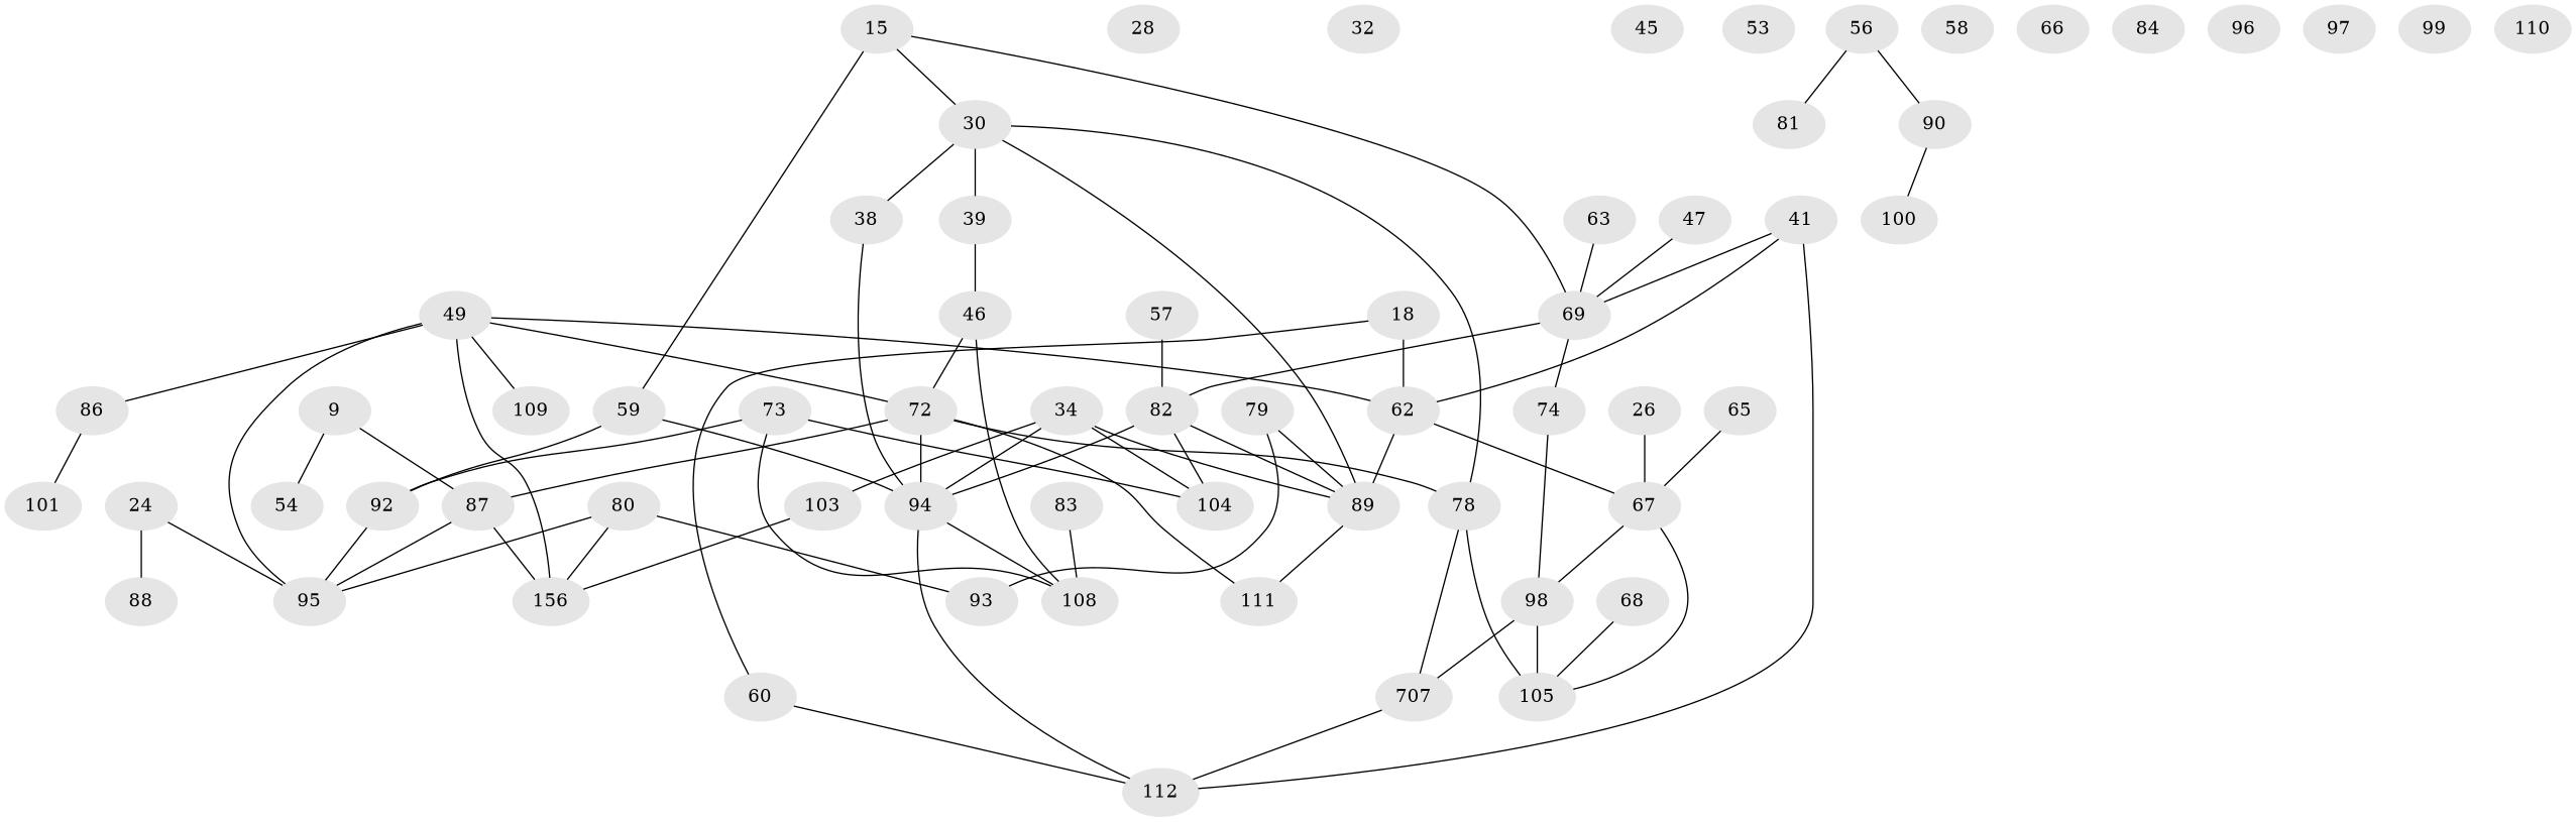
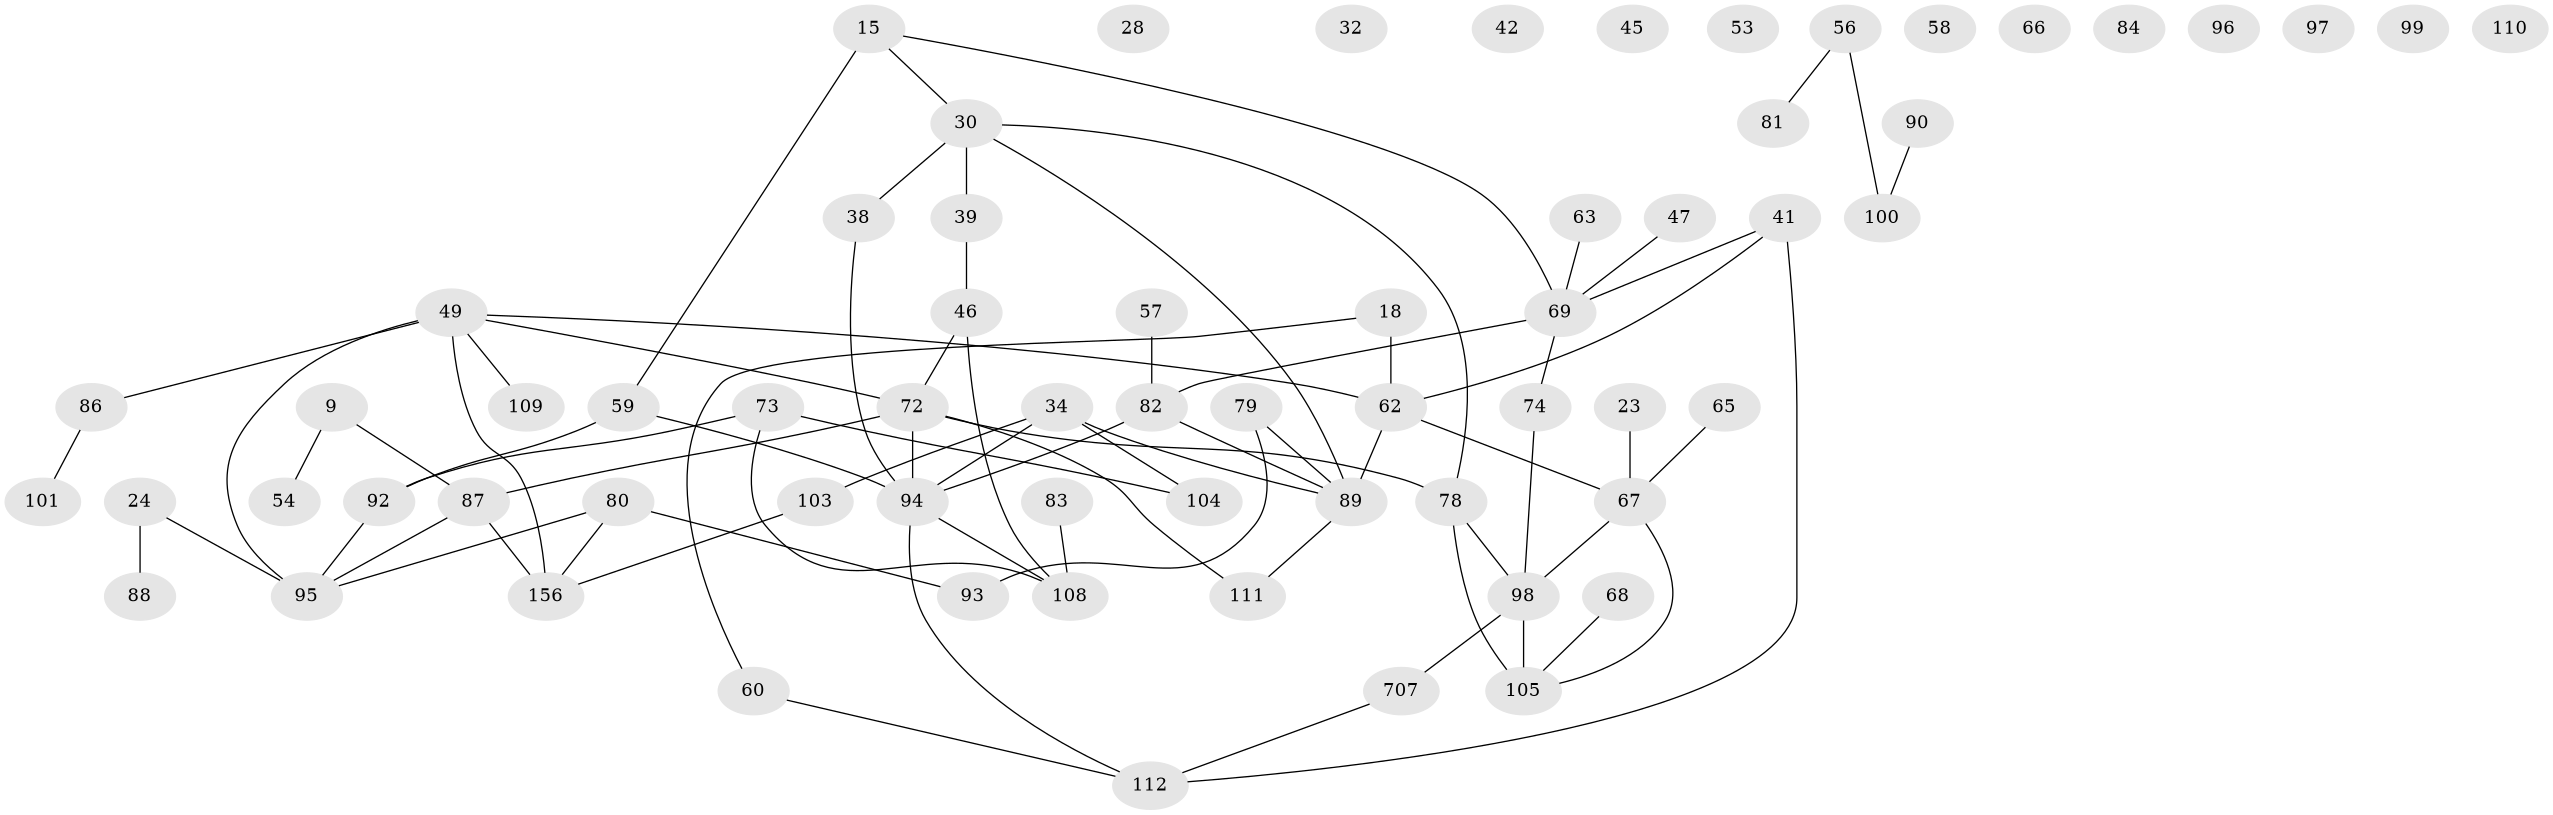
  graph {
    node [color=gray90 style=filled]
    9
    54
    87 [super="+51"]
    95 [super="+61"]
    n5 [label=156]
    15 [super="+3"]
    30 [super="+25"]
    59
    69 [super="+43"]
    38
    39
    78
    89 [super="+4"]
    94 [super="+36+91"]
    92 [super="+12+75+13"]
    82 [super="+5"]
    74
    18
    60
    62
    112 [super="+2+76+85"]
    67
-   23 [label=26]
+   23
    98 [super="+71"]
    105 [super="+37+55"]
    24
    88
    28
    46 [super="+19"]
    111
    32
    34
    103 [super="+70+1"]
    104
    108 [super="+40"]
    72 [super="+35+52+64"]
    41 [super="+10+11"]
+   42
    45
    47
    49 [super="+22+44+48"]
    86
    109
    101
    53
    56
    81
    100
    57
    58
    63
    65
    66
    n54 [label=707]
    68
    73 [super="+27"]
    79 [super="+21"]
    93
    80 [super="+50"]
    83
    84
    90
    96
    97
    99
    110
    9 -- 54
    9 -- 87
    87 -- 95
    87 -- n5 [weight=2]
    15 -- 30
    15 -- 59 [weight=2]
    15 -- 69
    30 -- 38
    30 -- 39
    30 -- 78
    30 -- 89
    59 -- 94 [weight=2]
    59 -- 92
    69 -- 82
    69 -- 74
    38 -- 94
    39 -- 46 [weight=2]
-   78 -- n54
+   78 -- 98
    78 -- 105 [weight=2]
    89 -- 111
    94 -- 112 [weight=2]
    94 -- 108
    92 -- 95
    82 -- 89
    82 -- 94
-   82 -- 104
    74 -- 98
    18 -- 60
    18 -- 62
    60 -- 112
    62 -- 89 [weight=2]
    62 -- 67
    67 -- 98
    67 -- 105
    23 -- 67
    98 -- 105
    98 -- n54
    24 -- 95
    24 -- 88
    46 -- 108
    46 -- 72
    34 -- 89
    34 -- 94 [weight=2]
    34 -- 103
    34 -- 104
    103 -- n5
    72 -- 87
    72 -- 78
    72 -- 94
    72 -- 111
    41 -- 69
    41 -- 62
    41 -- 112 [weight=2]
    47 -- 69
    49 -- 95 [weight=2]
    49 -- n5
    49 -- 62
    49 -- 72
    49 -- 86
    49 -- 109
    86 -- 101
    56 -- 81
-   56 -- 90
+   56 -- 100
    57 -- 82
    63 -- 69
    65 -- 67
    n54 -- 112
    68 -- 105
    73 -- 92
    73 -- 104
    73 -- 108
    79 -- 89
    79 -- 93
    80 -- 95
    80 -- n5
    80 -- 93
    83 -- 108
    90 -- 100
  }
